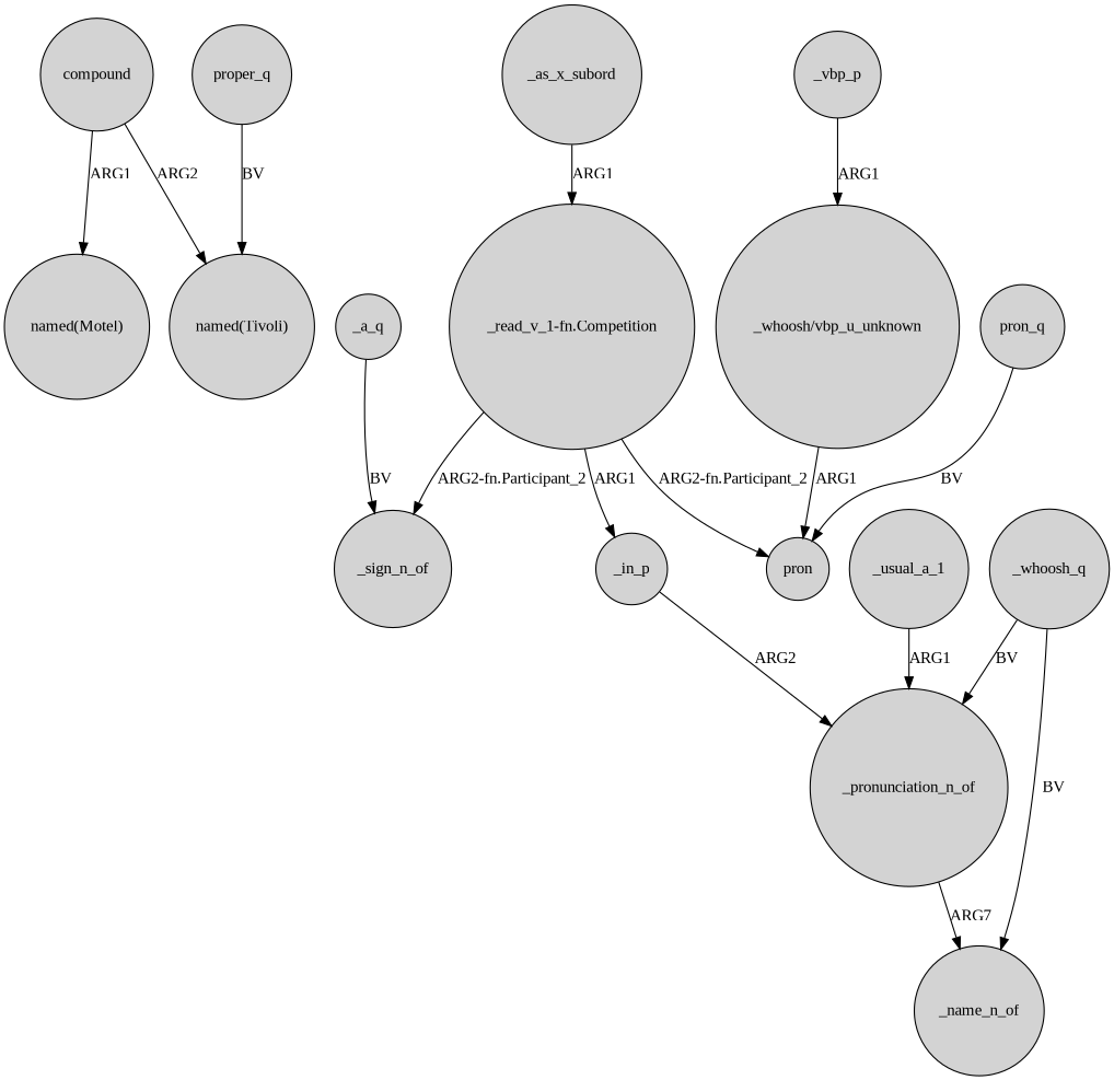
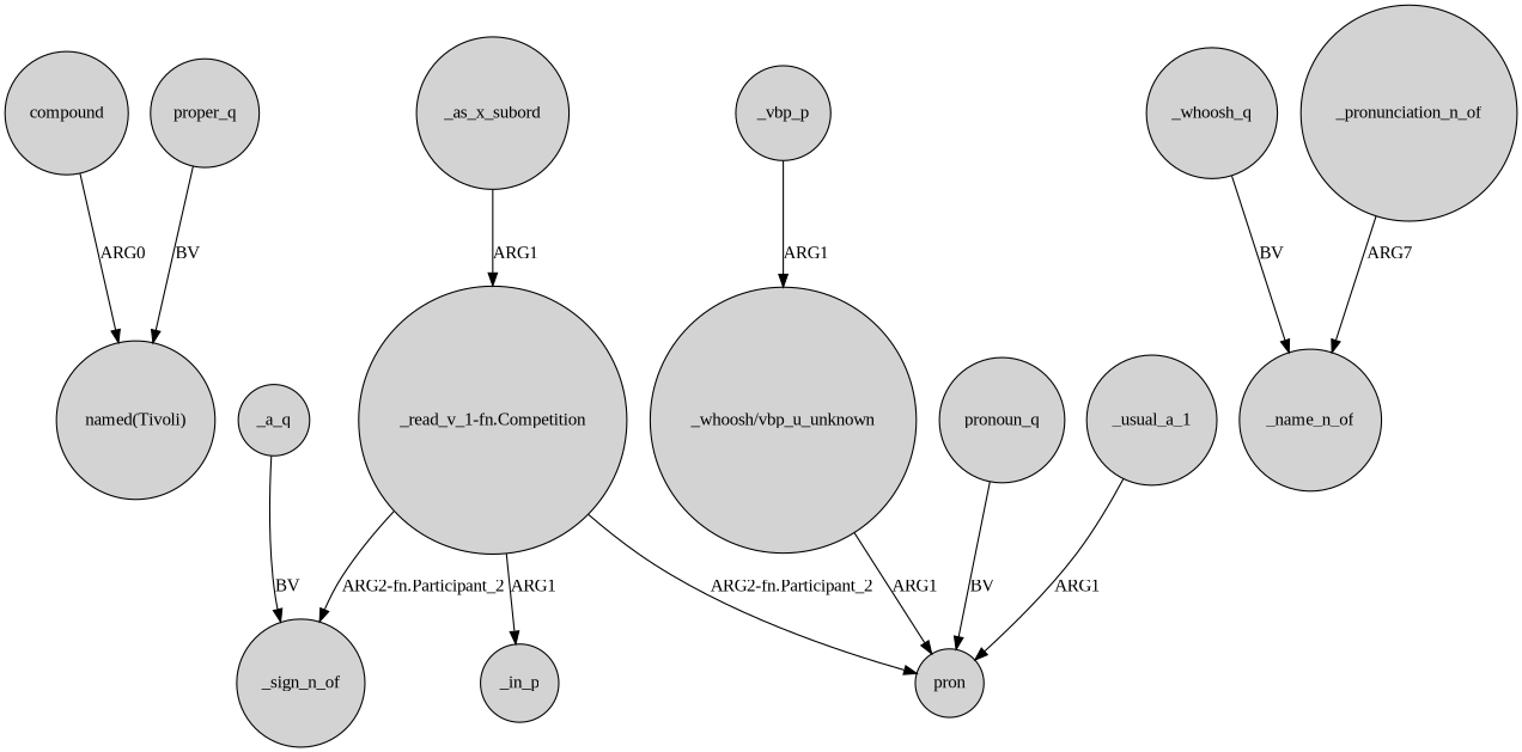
  digraph {
    fontname="Liberation Serif"
    node [fontname="Liberation Serif" shape=circle style=filled]
    edge [fontname="Liberation Serif"]
    compound
    "named(Tivoli)"
-   "named(Motel)"
    _as_x_subord
    "_read_v_1-fn.Competition"
    _sign_n_of
    pron
    _in_p
    "_whoosh/vbp_u_unknown"
    _a_q
    n11 [label=_whoosh_q]
    _pronunciation_n_of
    _name_n_of
-   pronoun_q [label=pron_q]
+   pronoun_q
    n15 [label=_vbp_p]
    proper_q
    _usual_a_1
-   compound -> "named(Tivoli)" [label=ARG2]
-   compound -> "named(Motel)" [label=ARG1]
+   compound -> "named(Tivoli)" [label=ARG0]
    _as_x_subord -> "_read_v_1-fn.Competition" [label=ARG1]
    "_read_v_1-fn.Competition" -> _sign_n_of [label="ARG2-fn.Participant_2"]
    "_read_v_1-fn.Competition" -> pron [label="ARG2-fn.Participant_2"]
    "_read_v_1-fn.Competition" -> _in_p [label=ARG1]
-   _in_p -> _pronunciation_n_of [label=ARG2]
    "_whoosh/vbp_u_unknown" -> pron [label=ARG1]
    _a_q -> _sign_n_of [label=BV]
-   n11 -> _pronunciation_n_of [label=BV]
    n11 -> _name_n_of [label=BV]
    _pronunciation_n_of -> _name_n_of [label=ARG7]
    pronoun_q -> pron [label=BV]
    n15 -> "_whoosh/vbp_u_unknown" [label=ARG1]
    proper_q -> "named(Tivoli)" [label=BV]
-   _usual_a_1 -> _pronunciation_n_of [label=ARG1]
+   _usual_a_1 -> pron [label=ARG1]
  }
